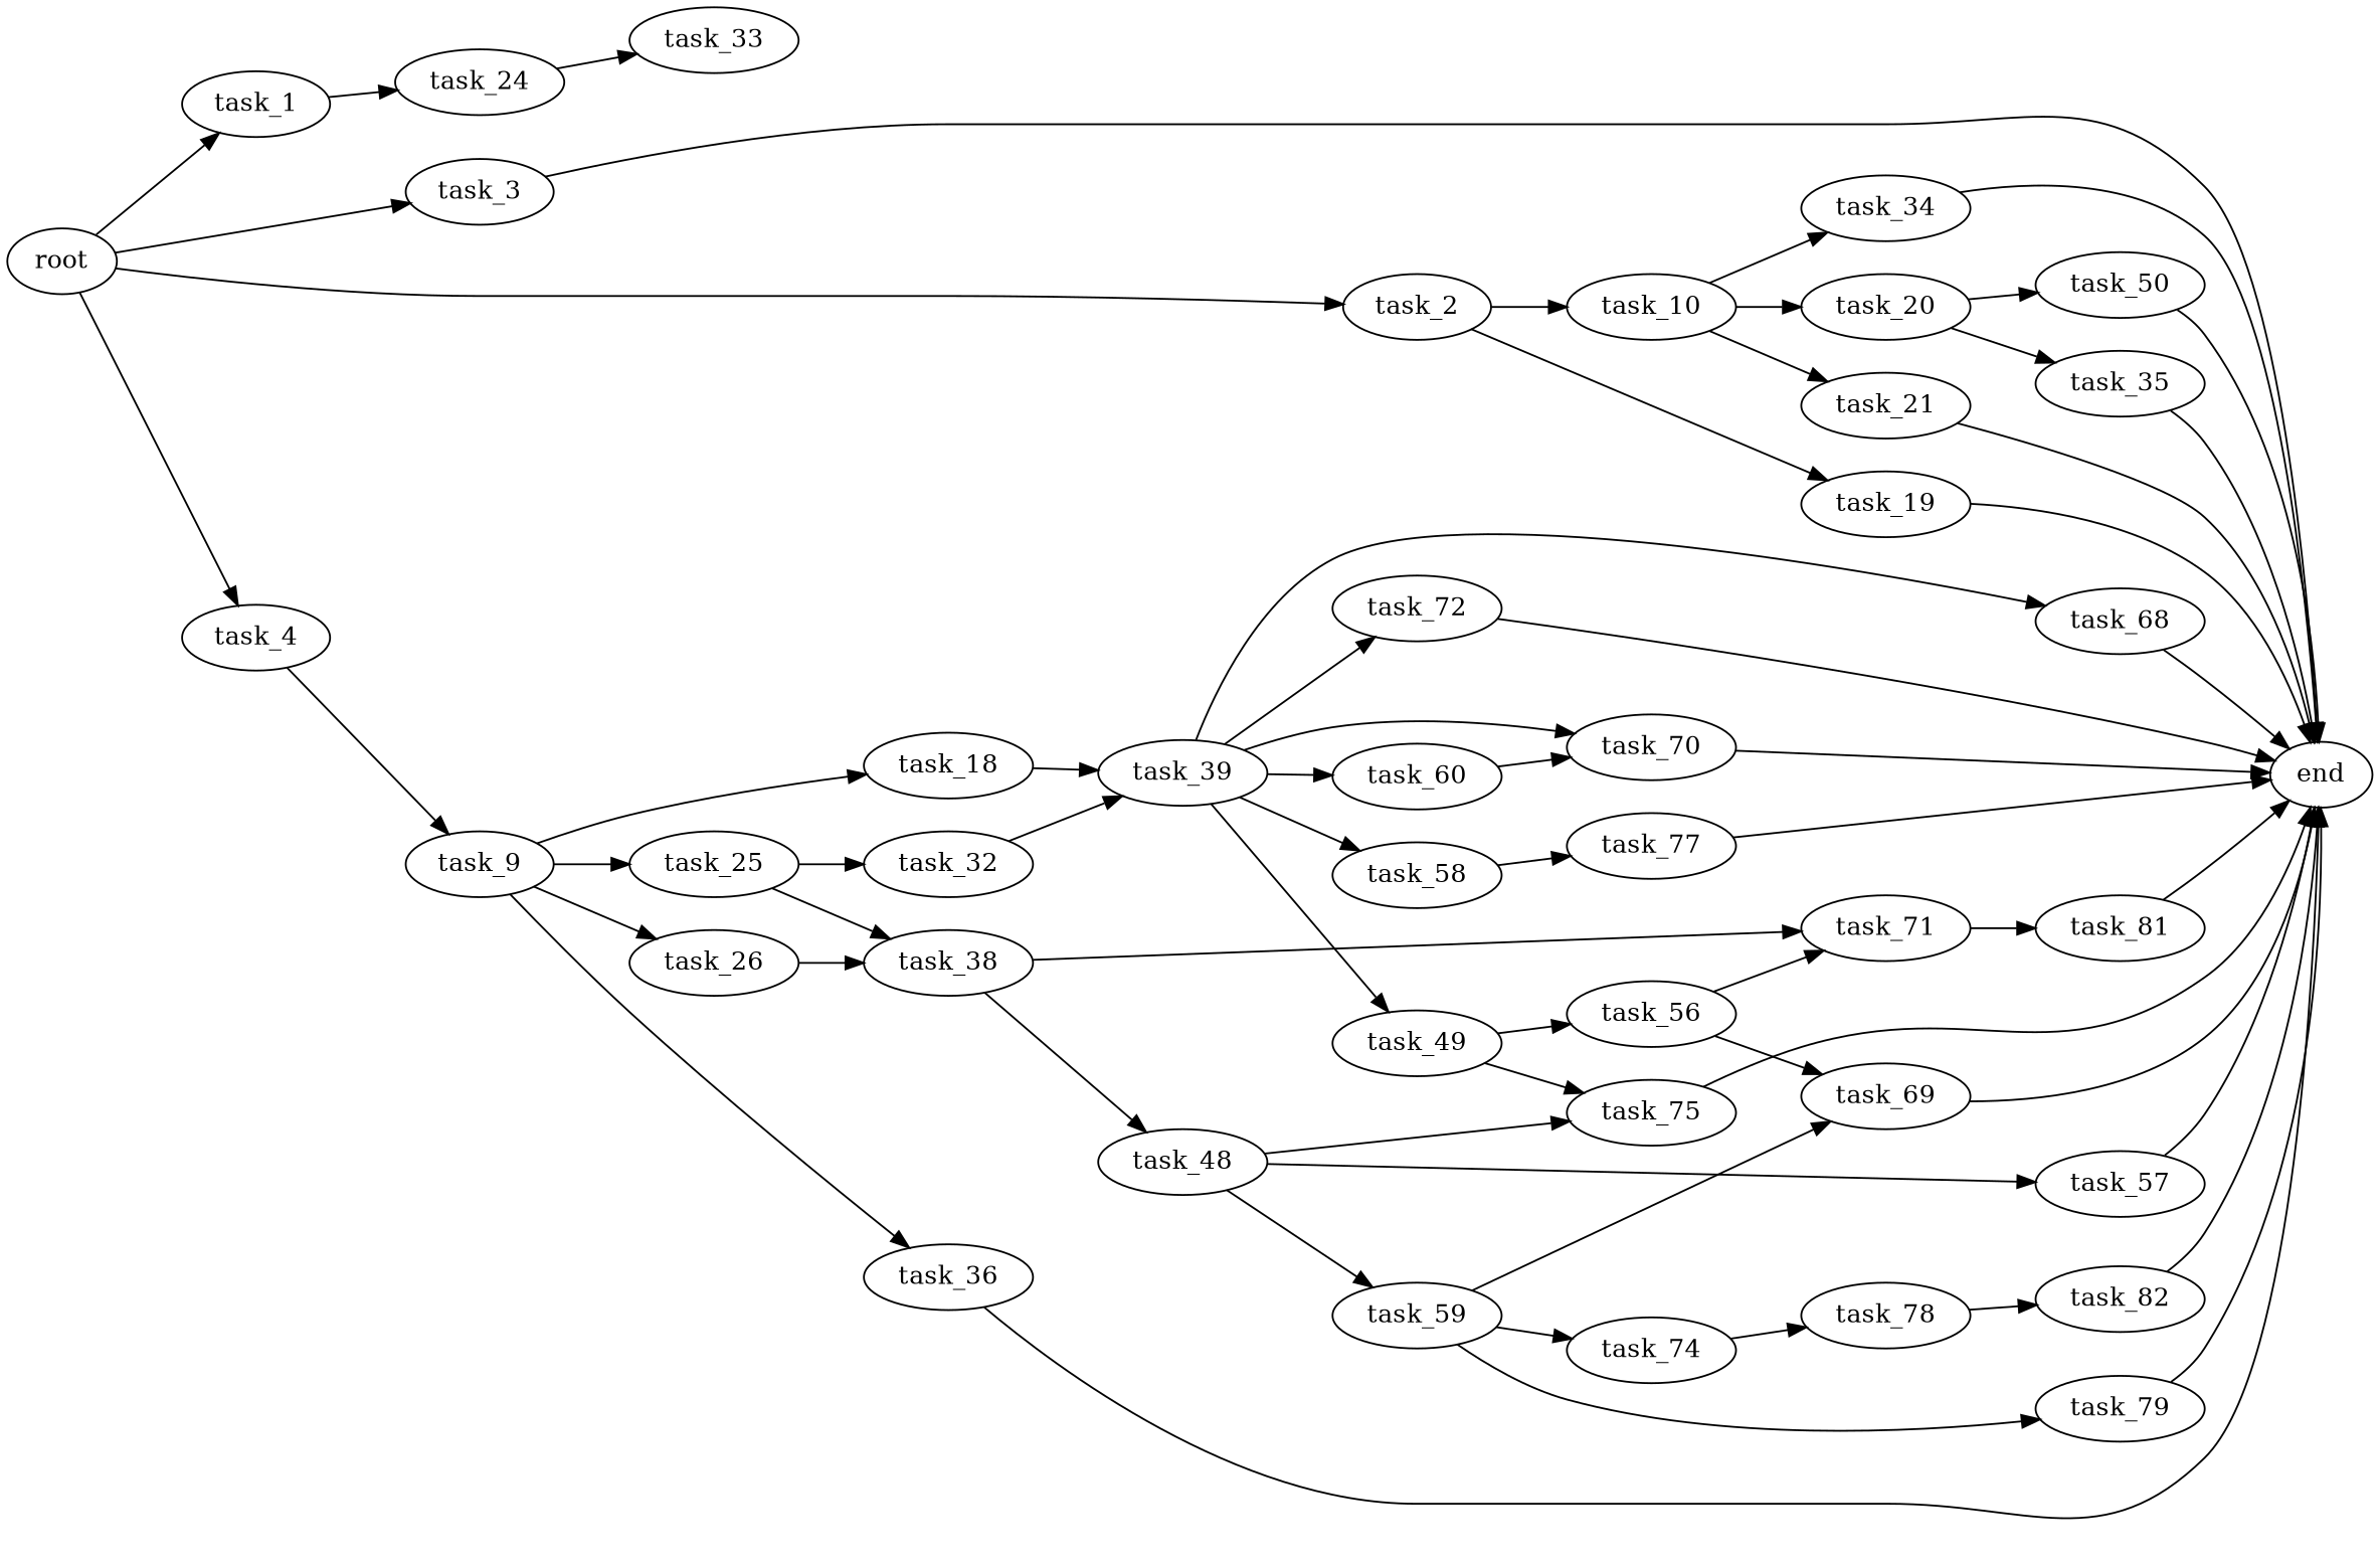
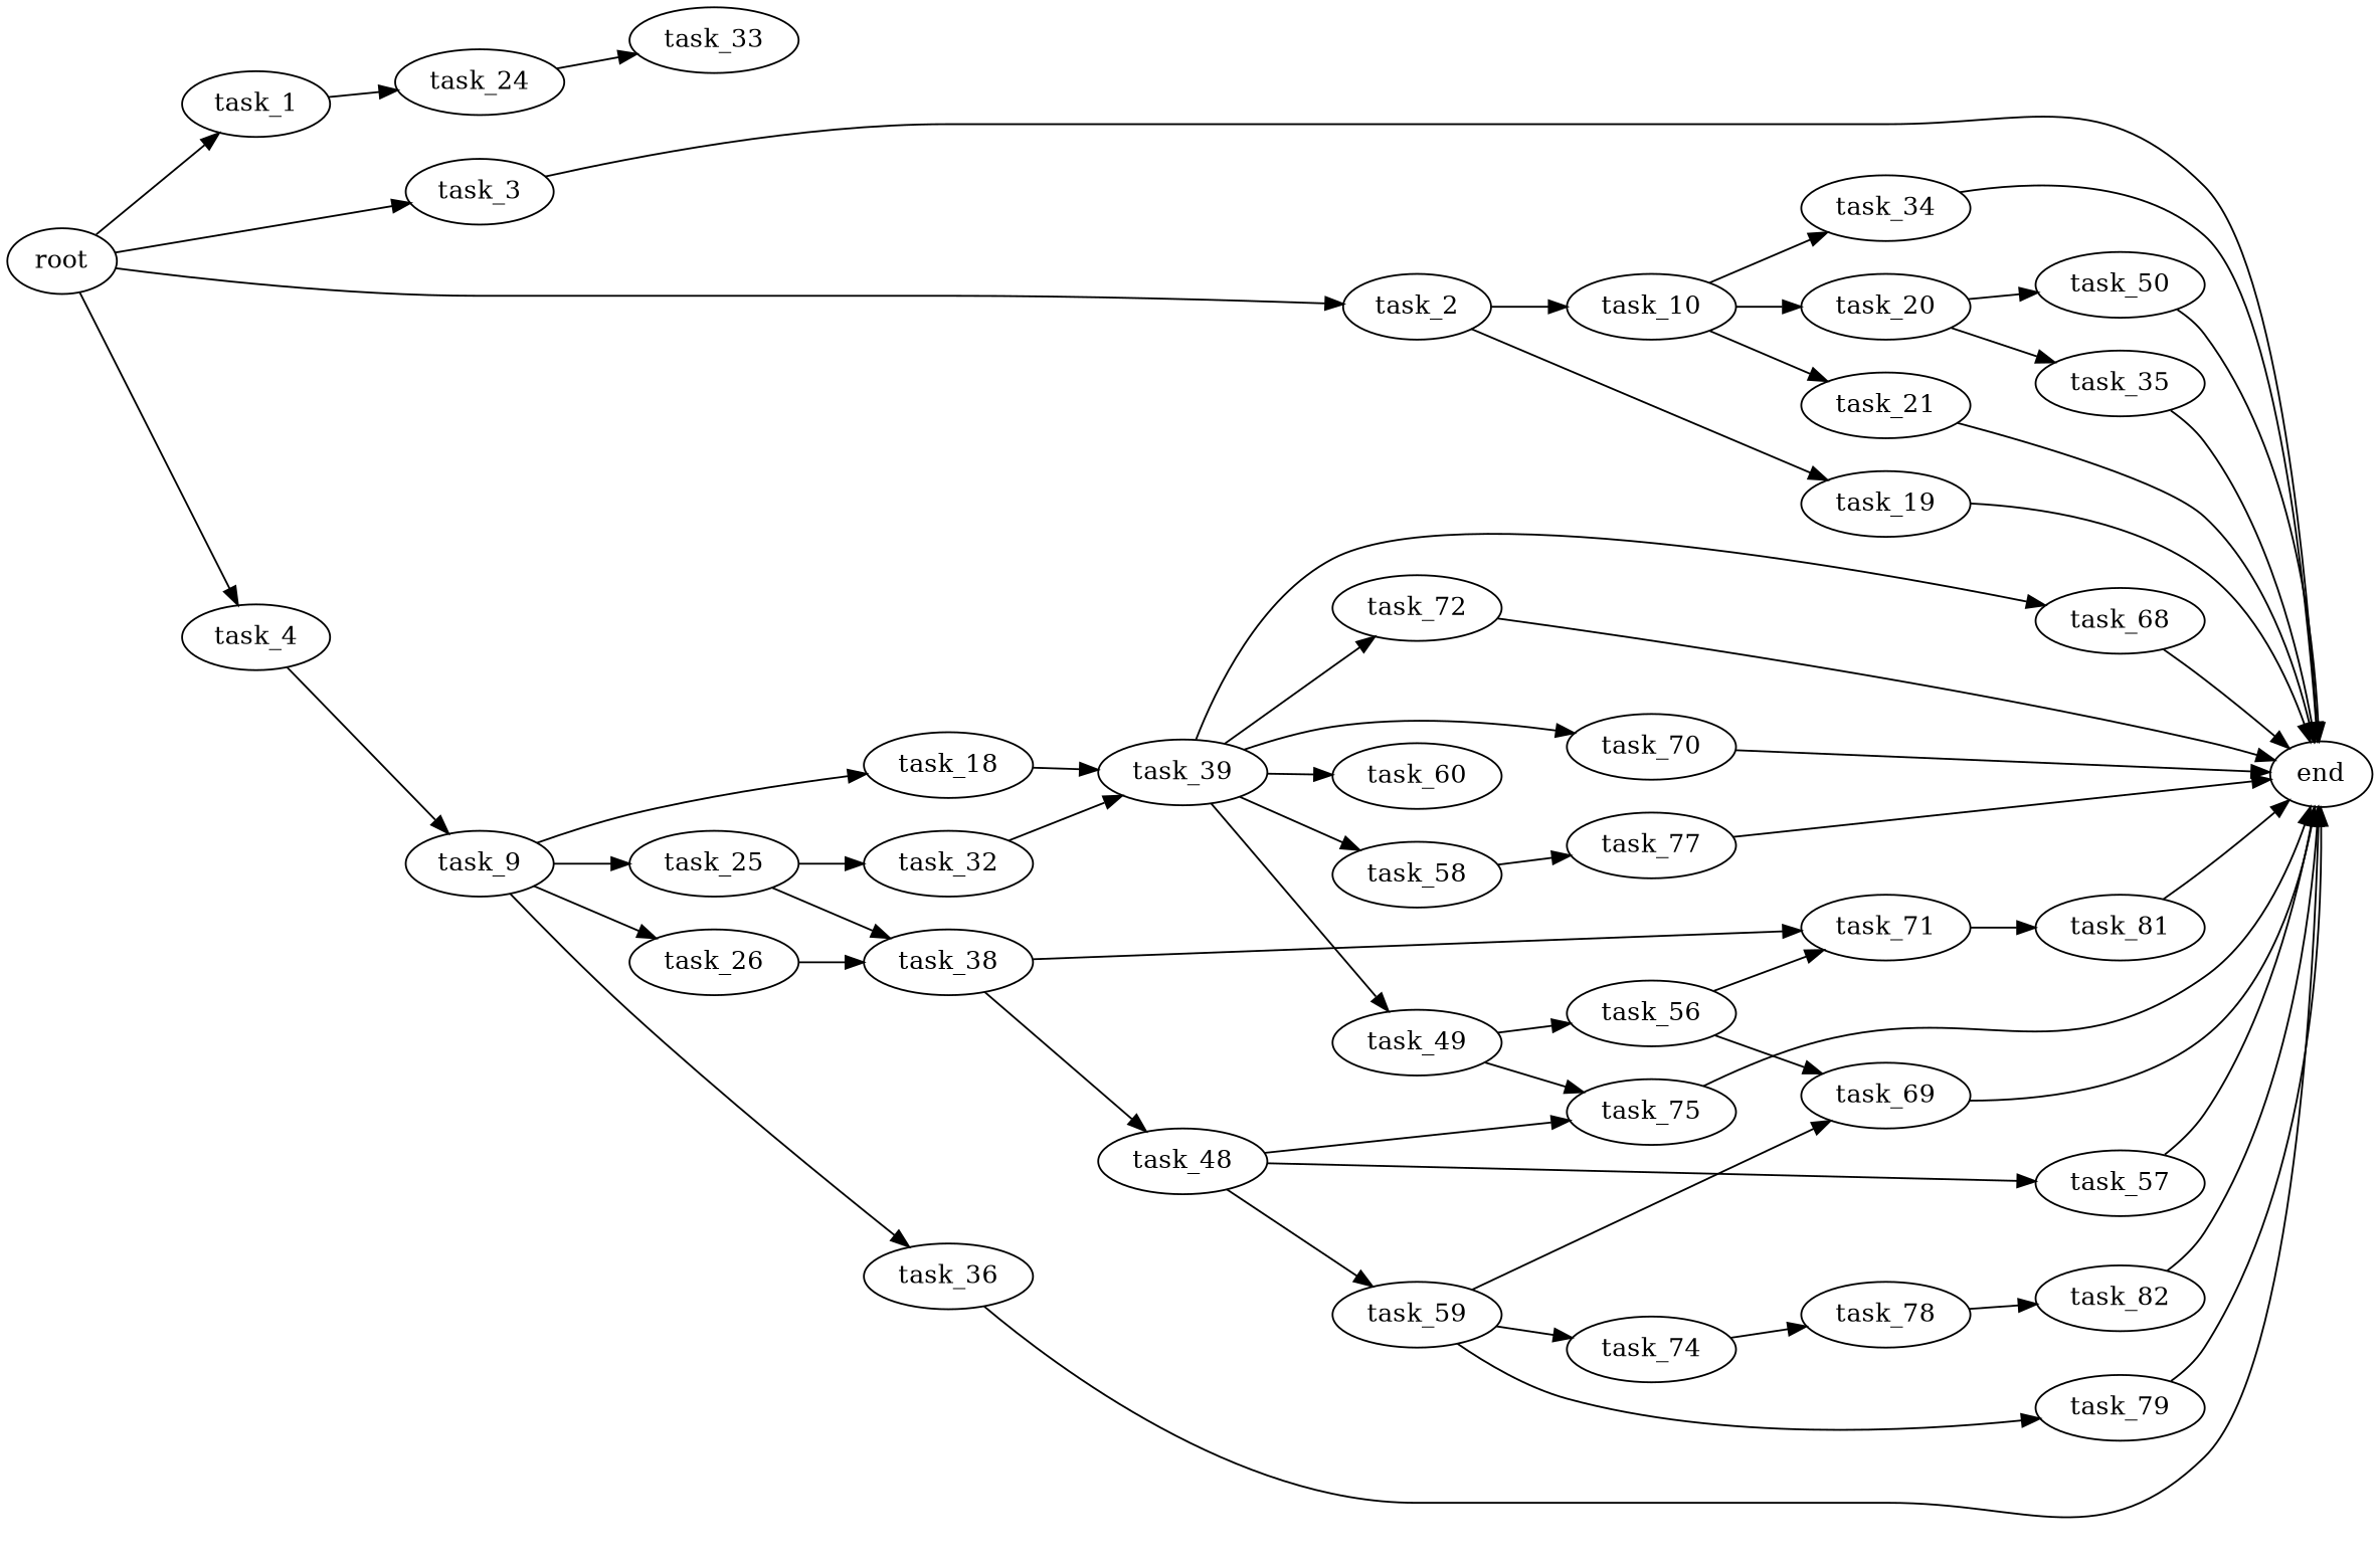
  digraph {
    rankdir=LR
    root
    task_1
    task_2
    task_3
    task_4
    task_24
    task_10
    task_19
    end
    task_9
    task_33
    task_20
    task_21
    task_34
    task_18
    task_25
    task_26
    task_36
    task_39
    task_32
    task_38
    task_35
    task_50
    task_49
    task_58
    task_60
    task_68
    task_70
    task_72
    task_48
    task_71
    task_57
    task_59
    task_75
    task_81
    task_56
    task_77
    task_69
    task_74
    task_79
    task_78
    task_82
    root -> task_1
    root -> task_2
    root -> task_3
    root -> task_4
    task_1 -> task_24
    task_2 -> task_10
    task_2 -> task_19
    task_3 -> end
    task_4 -> task_9
    task_24 -> task_33
    task_10 -> task_20
    task_10 -> task_21
    task_10 -> task_34
    task_19 -> end
    task_9 -> task_18
    task_9 -> task_25
    task_9 -> task_26
    task_9 -> task_36
    task_20 -> task_35
    task_20 -> task_50
    task_21 -> end
    task_34 -> end
    task_18 -> task_39
    task_25 -> task_32
    task_25 -> task_38
    task_26 -> task_38
    task_36 -> end
    task_39 -> task_49
    task_39 -> task_58
    task_39 -> task_60
    task_39 -> task_68
    task_39 -> task_70
    task_39 -> task_72
    task_32 -> task_39
    task_38 -> task_48
    task_38 -> task_71
    task_35 -> end
    task_50 -> end
    task_49 -> task_75
    task_49 -> task_56
    task_58 -> task_77
-   task_60 -> task_70
    task_68 -> end
    task_70 -> end
    task_72 -> end
    task_48 -> task_57
    task_48 -> task_59
    task_48 -> task_75
    task_71 -> task_81
    task_57 -> end
    task_59 -> task_69
    task_59 -> task_74
    task_59 -> task_79
    task_75 -> end
    task_81 -> end
    task_56 -> task_71
    task_56 -> task_69
    task_77 -> end
    task_69 -> end
    task_74 -> task_78
    task_79 -> end
    task_78 -> task_82
    task_82 -> end
  }
